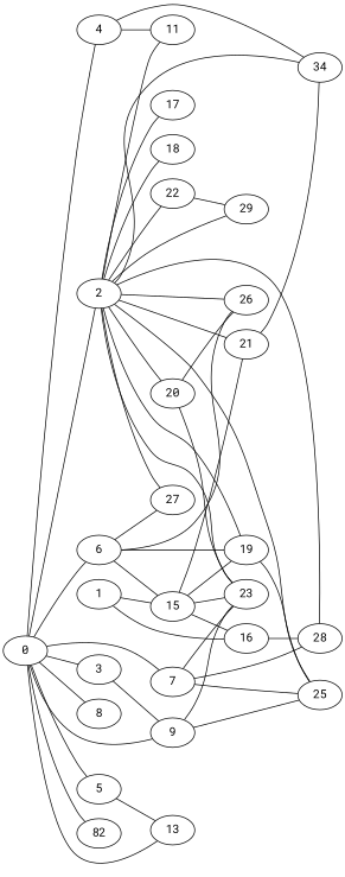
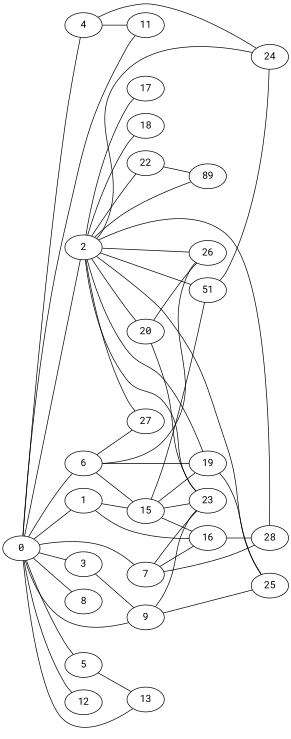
  graph {
    fontname="Roboto Mono"
    rankdir=LR
    node [fontname="Roboto Mono"]
    edge [fontname="Roboto Mono"]
    0
    1
    2
    3
    4
    5
    6
    7
    8
    9
    11
-   12 [label=82]
+   12
    13
    16
    15
    17
    18
    19
    20
-   21
+   21 [label=51]
    22
    23
-   24 [label=34]
+   24
    25
    26
    27
    28
-   29
+   29 [label=89]
+   0 -- 1
    0 -- 2
    0 -- 3
    0 -- 4
    0 -- 5
    0 -- 6
    0 -- 7
    0 -- 8
    0 -- 9
-   2 -- 11
+   0 -- 11
    0 -- 12
    0 -- 13
    1 -- 16
    1 -- 15
    2 -- 17
    2 -- 18
    2 -- 19
    2 -- 20
    2 -- 21
    2 -- 22
    2 -- 23
    2 -- 24
    2 -- 25
    2 -- 26
    2 -- 27
    2 -- 28
    2 -- 29
    3 -- 9
    4 -- 11
    4 -- 24
    5 -- 13
    6 -- 15
    6 -- 19
    6 -- 26
    6 -- 27
    7 -- 23
-   7 -- 25
+   7 -- 16
    7 -- 28
    9 -- 23
    9 -- 25
    16 -- 28
    15 -- 16
    15 -- 19
    15 -- 21
    15 -- 23
    19 -- 25
    20 -- 23
    20 -- 26
    21 -- 24
    22 -- 29
  }
